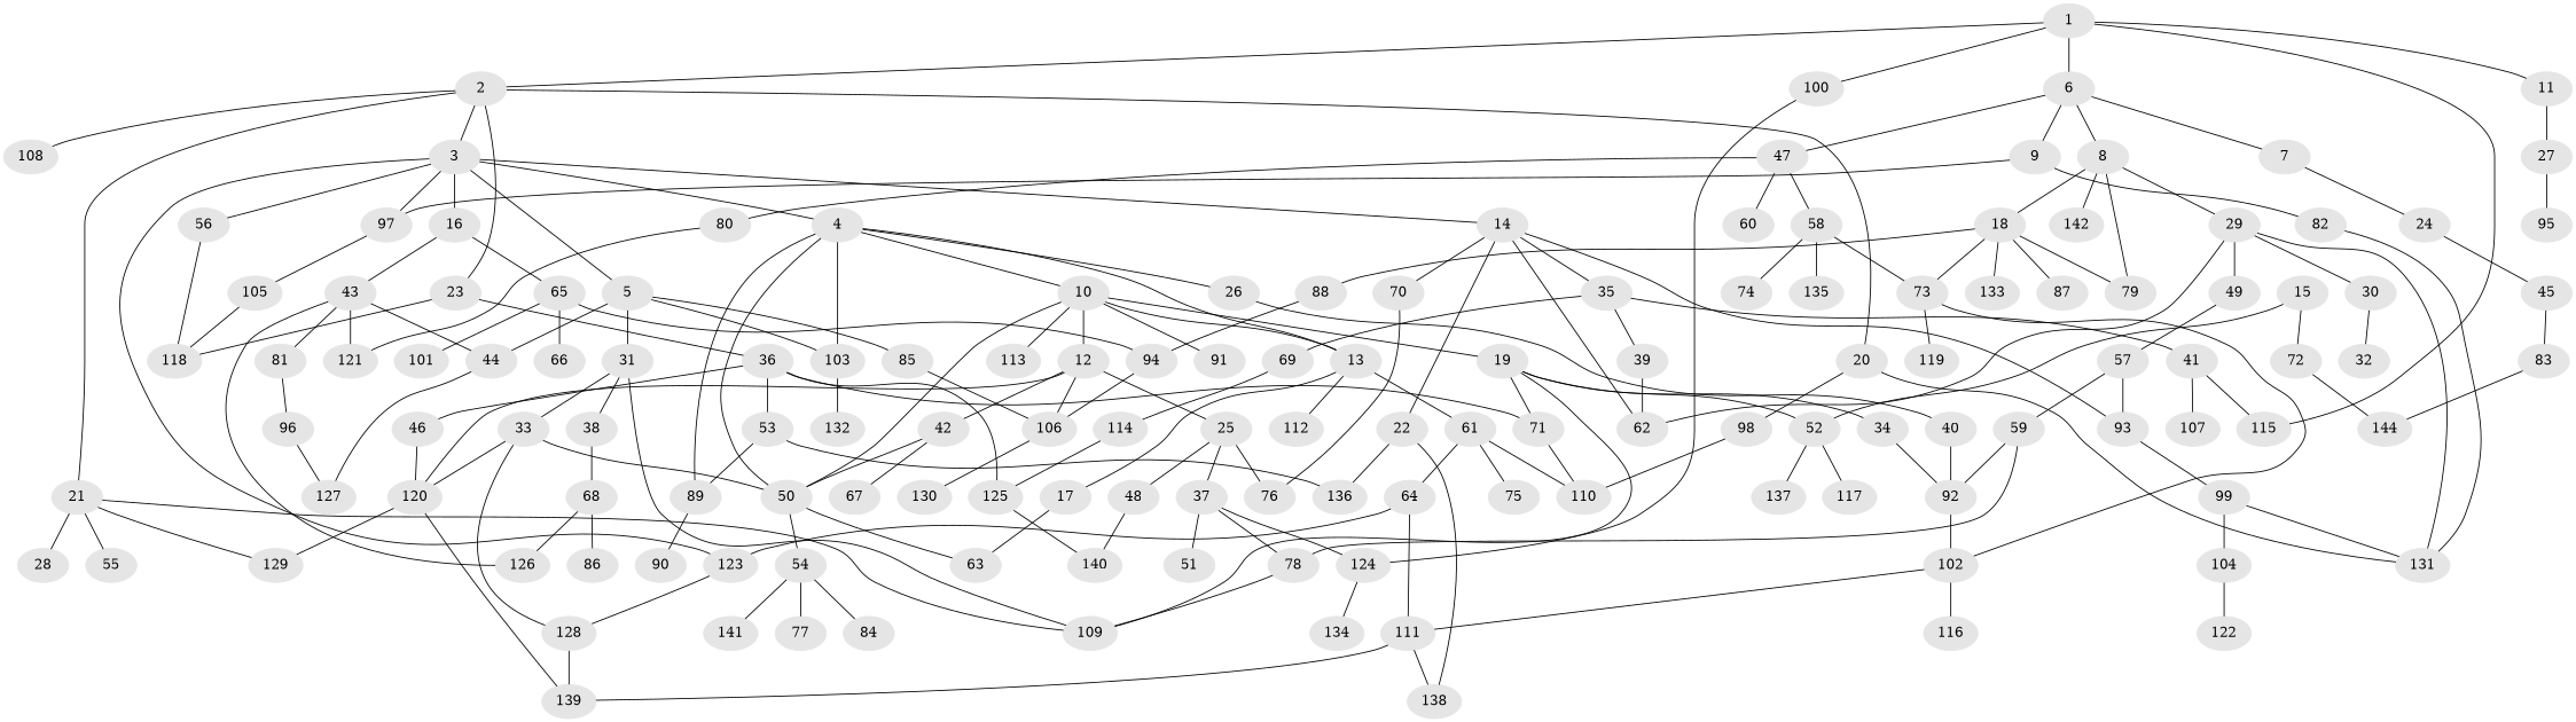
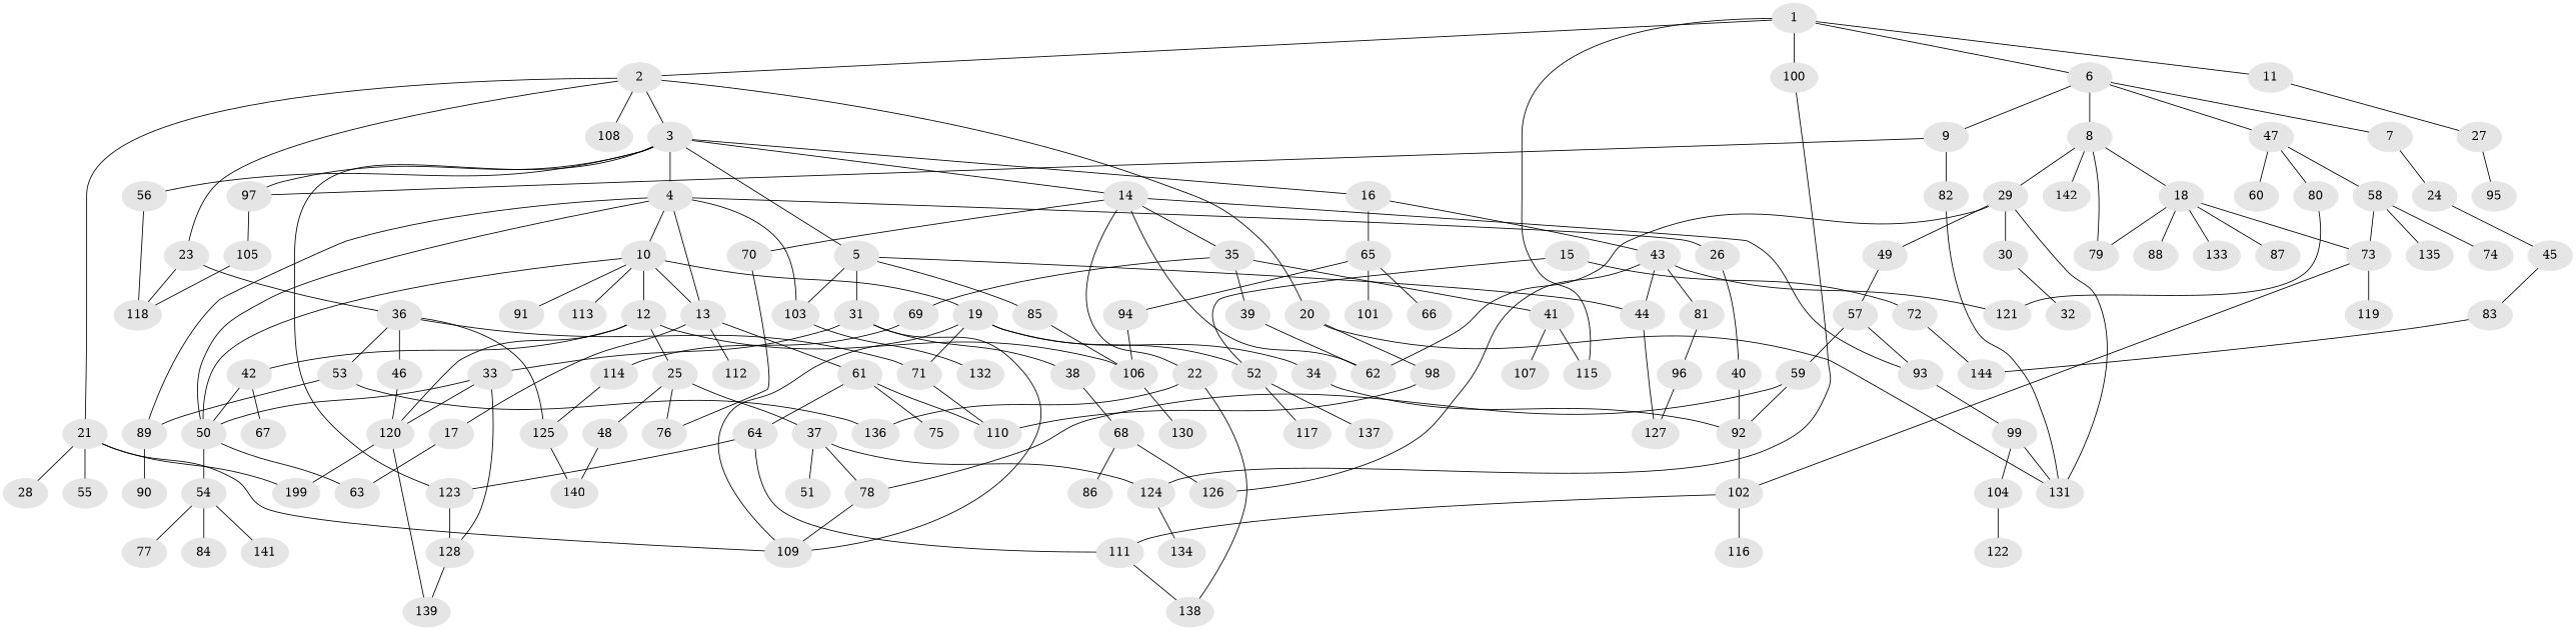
  graph {
    node [color=gray90 style=filled]
    1
    2
    6
    11
    100
    115
    3
    20
    21
    23
    108
    7
    8
    9
    47
    27
    124
    4
    5
    14
    16
    56
    97
    123
    98
    131
    109
    28
    55
-   129
+   129 [label=199]
    36
    118
    10
    13
    26
    50
    89
    103
    31
    44
    85
    22
    35
    62
    70
    93
    43
    65
    105
    128
    12
    19
    91
    113
    17
    61
    112
    40
    63
    54
    90
    132
    33
    38
    127
    106
    24
    18
    29
    79
    142
    82
    58
    60
    80
    45
    73
    87
    88
    133
    30
    49
    15
    52
    72
    25
    42
    120
    34
    71
    95
    37
    48
    76
    67
    130
    139
    64
    75
    110
    136
    138
    39
    41
    69
    99
    117
    137
    144
    81
    121
    126
    66
    94
    101
    102
    119
    92
    46
    53
    125
    83
    51
    78
    140
    32
    57
    68
    107
    114
    134
    86
    96
    74
    135
    59
    77
    84
    141
    111
    116
    104
    122
    1 -- 2
    1 -- 6
    1 -- 11
    1 -- 100
    1 -- 115
    2 -- 3
    2 -- 20
    2 -- 21
    2 -- 23
    2 -- 108
    6 -- 7
    6 -- 8
    6 -- 9
    6 -- 47
    11 -- 27
    100 -- 124
    3 -- 4
    3 -- 5
    3 -- 14
    3 -- 16
    3 -- 56
    3 -- 97
    3 -- 123
    20 -- 98
    20 -- 131
    21 -- 109
    21 -- 28
    21 -- 55
    21 -- 129
    23 -- 36
    23 -- 118
    7 -- 24
    8 -- 18
    8 -- 29
    8 -- 79
    8 -- 142
    9 -- 97
    9 -- 82
    47 -- 58
    47 -- 60
    47 -- 80
    27 -- 95
    124 -- 134
    4 -- 10
    4 -- 13
    4 -- 26
    4 -- 50
    4 -- 89
    4 -- 103
    5 -- 103
    5 -- 31
    5 -- 44
    5 -- 85
    14 -- 22
    14 -- 35
    14 -- 62
    14 -- 70
    14 -- 93
    16 -- 43
    16 -- 65
    56 -- 118
    97 -- 105
    123 -- 128
    98 -- 110
    36 -- 71
    36 -- 46
    36 -- 53
    36 -- 125
    10 -- 13
    10 -- 50
    10 -- 12
    10 -- 19
    10 -- 91
    10 -- 113
    13 -- 17
    13 -- 61
    13 -- 112
    26 -- 40
    50 -- 63
    50 -- 54
    89 -- 90
    103 -- 132
    31 -- 109
    31 -- 33
    31 -- 38
    44 -- 127
    85 -- 106
    22 -- 136
    22 -- 138
    35 -- 39
    35 -- 41
    35 -- 69
    70 -- 76
    93 -- 99
    43 -- 44
    43 -- 81
    43 -- 121
    43 -- 126
    65 -- 66
    65 -- 94
    65 -- 101
    105 -- 118
    128 -- 139
    12 -- 106
    12 -- 25
    12 -- 42
    12 -- 120
    19 -- 109
    19 -- 52
    19 -- 34
    19 -- 71
    17 -- 63
    61 -- 64
    61 -- 75
    61 -- 110
    40 -- 92
    54 -- 77
    54 -- 84
    54 -- 141
    33 -- 50
    33 -- 128
    33 -- 120
    38 -- 68
    106 -- 130
    24 -- 45
    18 -- 79
    18 -- 73
    18 -- 87
    18 -- 88
    18 -- 133
    29 -- 131
    29 -- 62
    29 -- 30
    29 -- 49
    82 -- 131
    58 -- 73
    58 -- 74
    58 -- 135
    80 -- 121
    45 -- 83
    73 -- 102
    73 -- 119
-   88 -- 94
    30 -- 32
    49 -- 57
    15 -- 52
    15 -- 72
    52 -- 117
    52 -- 137
    72 -- 144
    25 -- 37
    25 -- 48
    25 -- 76
    42 -- 50
    42 -- 67
    120 -- 129
    120 -- 139
    34 -- 92
    71 -- 110
    37 -- 124
    37 -- 51
    37 -- 78
    48 -- 140
    64 -- 123
    64 -- 111
    39 -- 62
    41 -- 115
    41 -- 107
    69 -- 114
    99 -- 131
    99 -- 104
    81 -- 96
    94 -- 106
    102 -- 111
    102 -- 116
    92 -- 102
    46 -- 120
    53 -- 89
    53 -- 136
    125 -- 140
    83 -- 144
    78 -- 109
    57 -- 93
    57 -- 59
    68 -- 126
    68 -- 86
    114 -- 125
    96 -- 127
    59 -- 92
    59 -- 78
-   111 -- 139
    111 -- 138
    104 -- 122
  }
